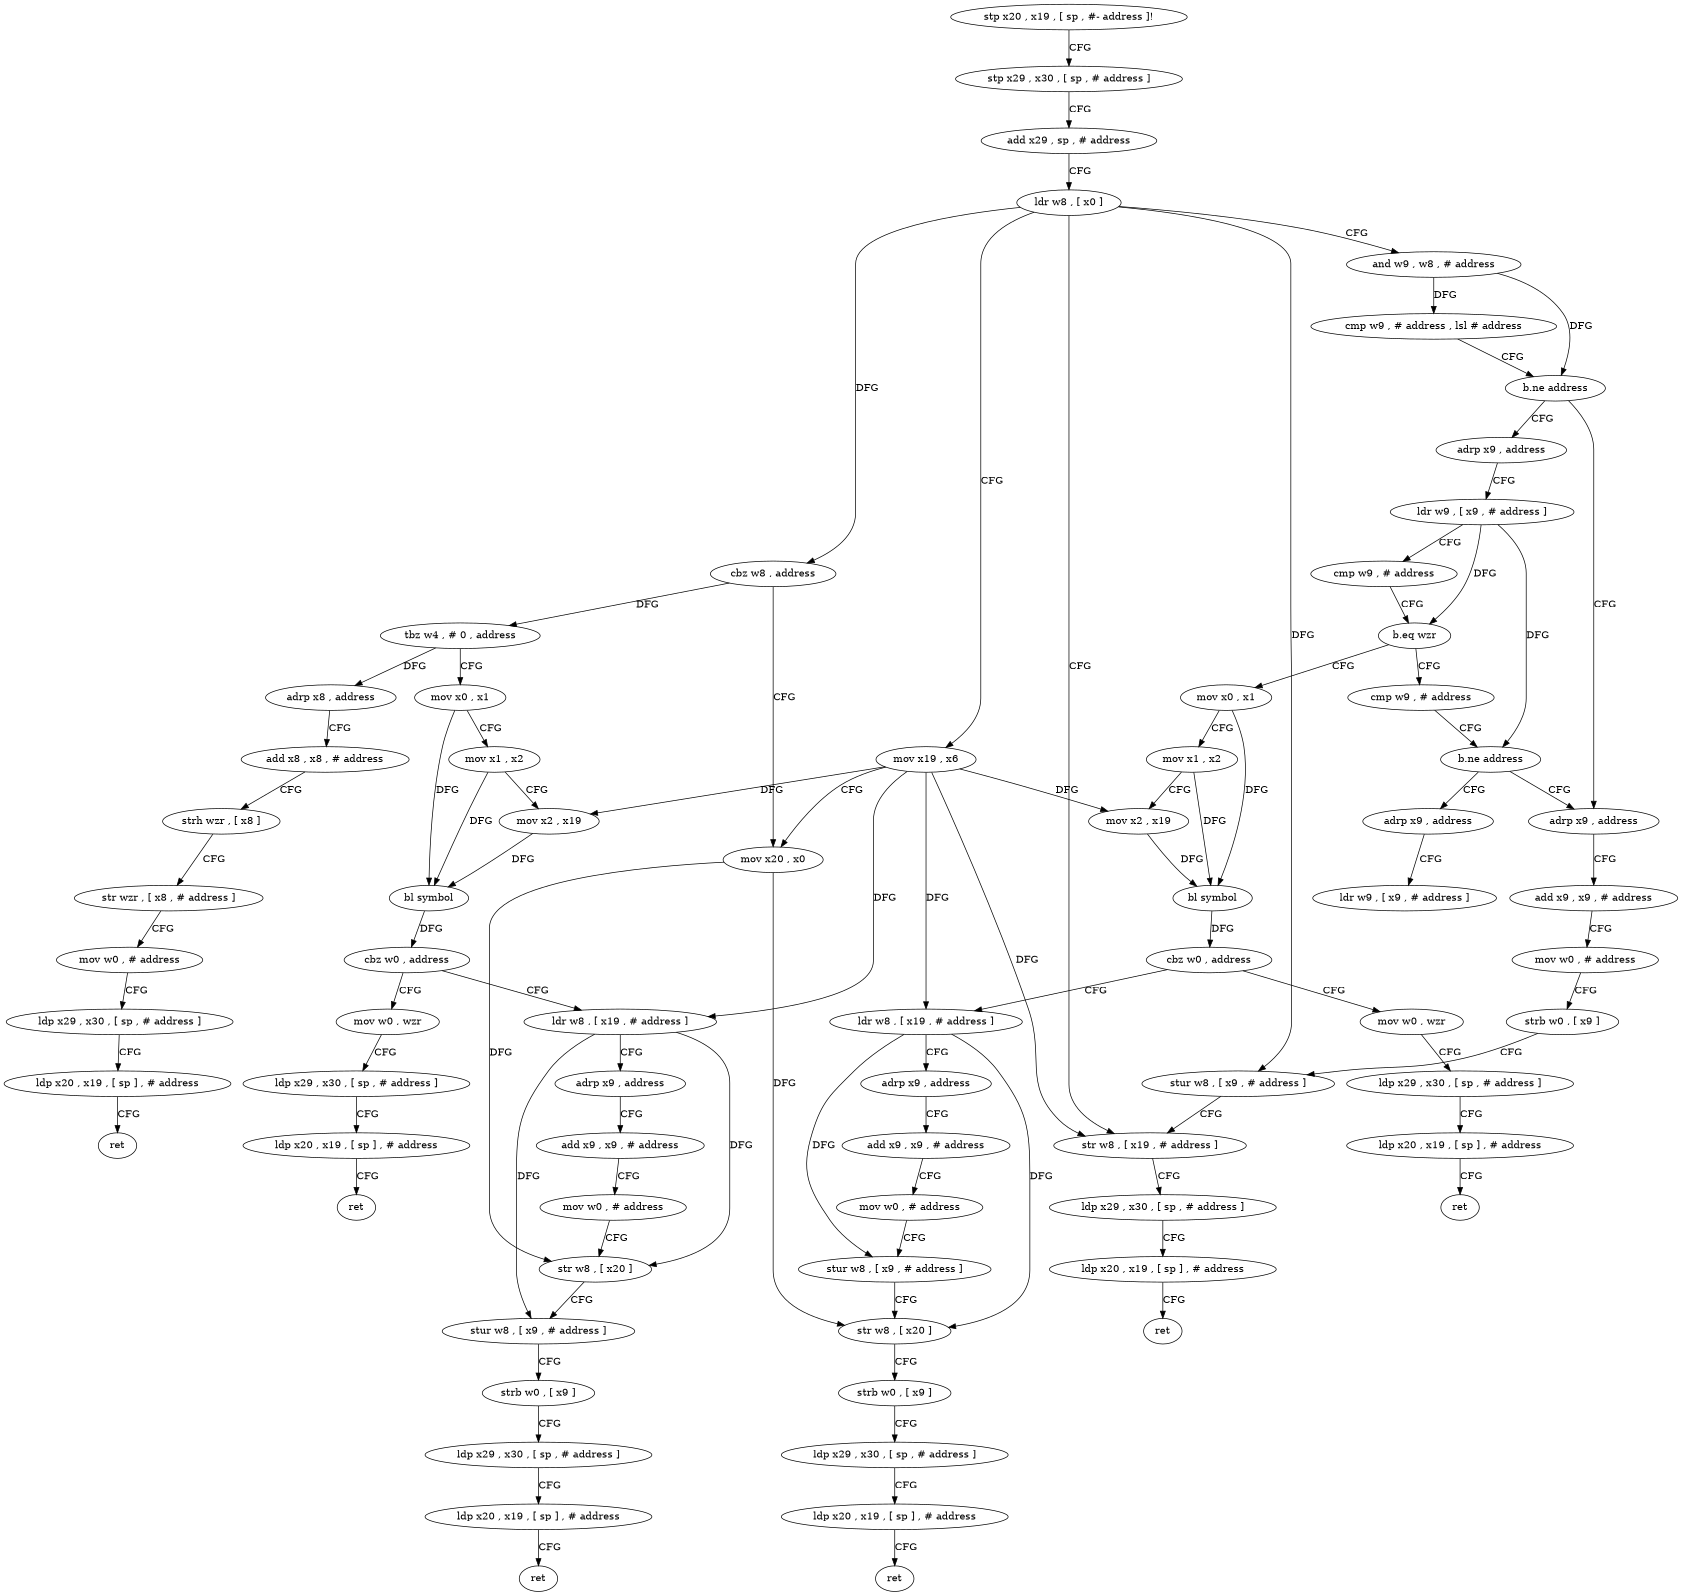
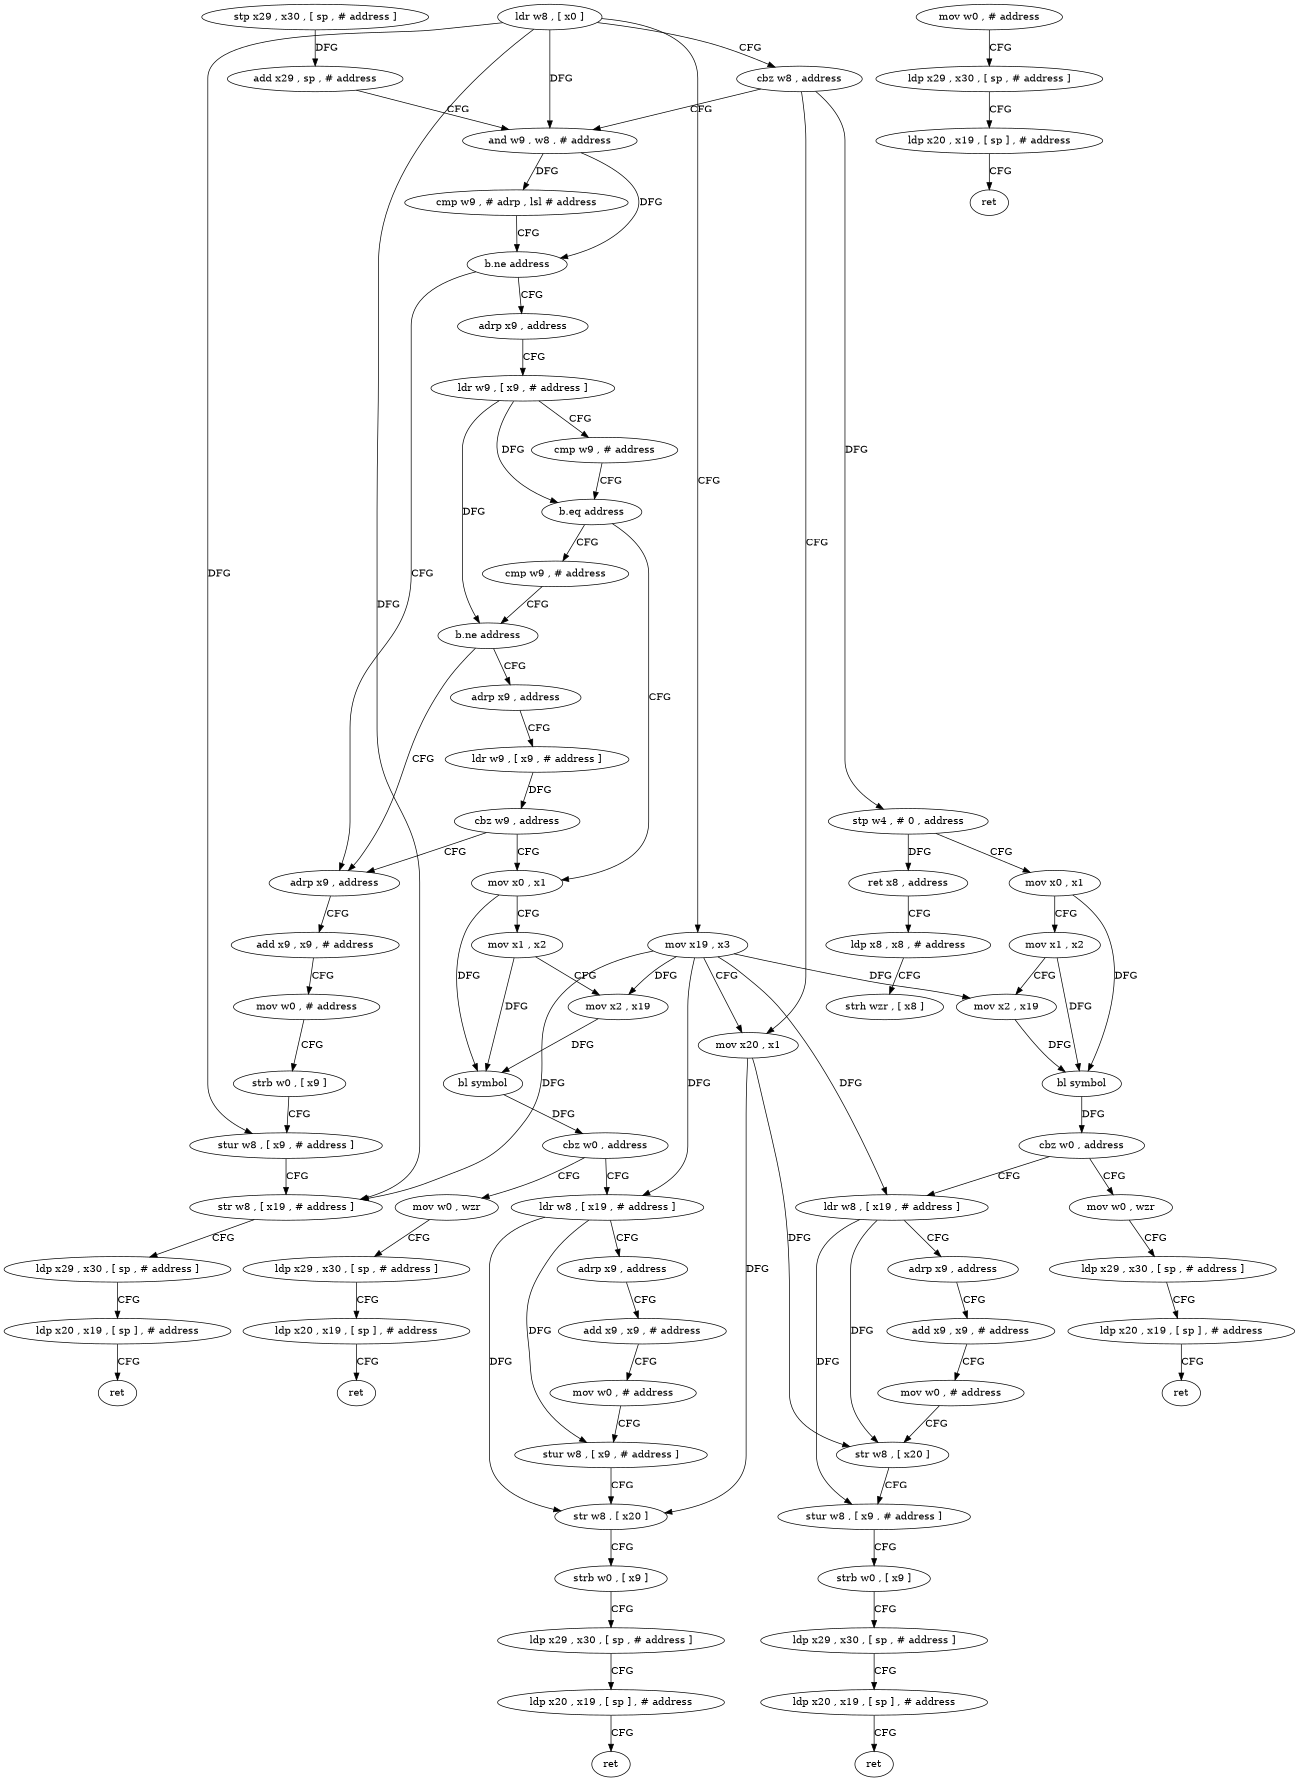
  digraph {
-   n1 [label="stp x20 , x19 , [ sp , #- address ]!"]
    n2 [label="stp x29 , x30 , [ sp , # address ]"]
    n3 [label="add x29 , sp , # address"]
    n4 [label="ldr w8 , [ x0 ]"]
-   n5 [label="mov x19 , x6"]
+   n5 [label="mov x19 , x3"]
    n6 [label="cbz w8 , address"]
    n7 [label="and w9 , w8 , # address"]
    n8 [label="stur w8 , [ x9 , # address ]"]
    n9 [label="str w8 , [ x19 , # address ]"]
-   n10 [label="mov x20 , x0"]
+   n10 [label="mov x20 , x1"]
    n11 [label="mov x2 , x19"]
    n12 [label="ldr w8 , [ x19 , # address ]"]
    n13 [label="mov x2 , x19"]
    n14 [label="ldr w8 , [ x19 , # address ]"]
-   n15 [label="tbz w4 , # 0 , address"]
-   n16 [label="cmp w9 , # address , lsl # address"]
+   n15 [label="stp w4 , # 0 , address"]
+   n16 [label="cmp w9 , # adrp , lsl # address"]
    n17 [label="b.ne address"]
    n18 [label="ldp x29 , x30 , [ sp , # address ]"]
    n19 [label="str w8 , [ x20 ]"]
    n20 [label="str w8 , [ x20 ]"]
    n21 [label="bl symbol"]
    n22 [label="adrp x9 , address"]
    n23 [label="stur w8 , [ x9 , # address ]"]
    n24 [label="bl symbol"]
    n25 [label="adrp x9 , address"]
    n26 [label="stur w8 , [ x9 , # address ]"]
    n27 [label="strb w0 , [ x9 ]"]
    n28 [label="mov x0 , x1"]
-   n29 [label="adrp x8 , address"]
+   n29 [label="ret x8 , address"]
    n30 [label="mov x1 , x2"]
-   n31 [label="add x8 , x8 , # address"]
+   n31 [label="ldp x8 , x8 , # address"]
    n32 [label="adrp x9 , address"]
    n33 [label="adrp x9 , address"]
    n34 [label="cbz w0 , address"]
    n35 [label="strh wzr , [ x8 ]"]
    n36 [label="add x9 , x9 , # address"]
    n37 [label="ldr w9 , [ x9 , # address ]"]
    n38 [label="mov w0 , # address"]
    n39 [label="cmp w9 , # address"]
-   n40 [label="b.eq wzr"]
+   n40 [label="b.eq address"]
    n41 [label="b.ne address"]
    n42 [label="mov w0 , wzr"]
    n43 [label="ldp x29 , x30 , [ sp , # address ]"]
    n44 [label="add x9 , x9 , # address"]
    n45 [label="strb w0 , [ x9 ]"]
    n46 [label="ldp x20 , x19 , [ sp ] , # address"]
-   n47 [label="str wzr , [ x8 , # address ]"]
    n48 [label="mov w0 , # address"]
    n49 [label="ldp x29 , x30 , [ sp , # address ]"]
    n50 [label="ldp x20 , x19 , [ sp ] , # address"]
    n51 [label=ret]
    n52 [label="strb w0 , [ x9 ]"]
    n53 [label="ldp x20 , x19 , [ sp ] , # address"]
    n54 [label=ret]
    n55 [label="mov x0 , x1"]
    n56 [label="cmp w9 , # address"]
    n57 [label="adrp x9 , address"]
    n58 [label="mov x1 , x2"]
    n59 [label="cbz w0 , address"]
    n60 [label="mov w0 , # address"]
    n61 [label="ldp x29 , x30 , [ sp , # address ]"]
    n62 [label="ldp x20 , x19 , [ sp ] , # address"]
    n63 [label=ret]
    n64 [label=ret]
    n65 [label="mov w0 , wzr"]
    n66 [label="ldp x29 , x30 , [ sp , # address ]"]
    n67 [label="add x9 , x9 , # address"]
    n68 [label="ldp x20 , x19 , [ sp ] , # address"]
    n69 [label="ldr w9 , [ x9 , # address ]"]
+   n70 [label="cbz w9 , address"]
    n71 [label="mov w0 , # address"]
    n72 [label="ldp x29 , x30 , [ sp , # address ]"]
    n73 [label="ldp x20 , x19 , [ sp ] , # address"]
    n74 [label=ret]
    n75 [label=ret]
-   n1 -> n2 [label=CFG]
-   n2 -> n3 [label=CFG]
-   n3 -> n4 [label=CFG]
+   n2 -> n3 [label=DFG]
+   n3 -> n7 [label=CFG]
    n4 -> n5 [label=CFG]
-   n4 -> n6 [label=DFG]
-   n4 -> n7 [label=CFG]
+   n4 -> n6 [label=CFG]
+   n4 -> n7 [label=DFG]
    n4 -> n8 [label=DFG]
-   n4 -> n9 [label=CFG]
+   n4 -> n9 [label=DFG]
    n5 -> n9 [label=DFG]
    n5 -> n10 [label=CFG]
    n5 -> n11 [label=DFG]
    n5 -> n12 [label=DFG]
    n5 -> n13 [label=DFG]
    n5 -> n14 [label=DFG]
+   n6 -> n7 [label=CFG]
    n6 -> n10 [label=CFG]
    n6 -> n15 [label=DFG]
    n7 -> n16 [label=DFG]
    n7 -> n17 [label=DFG]
    n8 -> n9 [label=CFG]
    n9 -> n18 [label=CFG]
    n10 -> n19 [label=DFG]
    n10 -> n20 [label=DFG]
    n11 -> n21 [label=DFG]
    n12 -> n19 [label=DFG]
    n12 -> n22 [label=CFG]
    n12 -> n23 [label=DFG]
    n13 -> n24 [label=DFG]
    n14 -> n20 [label=DFG]
    n14 -> n25 [label=CFG]
    n14 -> n26 [label=DFG]
    n15 -> n28 [label=CFG]
    n15 -> n29 [label=DFG]
    n16 -> n17 [label=CFG]
    n17 -> n32 [label=CFG]
    n17 -> n33 [label=CFG]
    n18 -> n53 [label=CFG]
    n19 -> n23 [label=CFG]
    n20 -> n27 [label=CFG]
    n21 -> n34 [label=DFG]
    n22 -> n44 [label=CFG]
    n23 -> n45 [label=CFG]
    n24 -> n59 [label=DFG]
    n25 -> n67 [label=CFG]
    n26 -> n20 [label=CFG]
    n27 -> n72 [label=CFG]
    n28 -> n21 [label=DFG]
    n28 -> n30 [label=CFG]
    n29 -> n31 [label=CFG]
    n30 -> n11 [label=CFG]
    n30 -> n21 [label=DFG]
    n31 -> n35 [label=CFG]
    n32 -> n36 [label=CFG]
    n33 -> n37 [label=CFG]
    n34 -> n12 [label=CFG]
    n34 -> n42 [label=CFG]
-   n35 -> n47 [label=CFG]
    n36 -> n38 [label=CFG]
    n37 -> n39 [label=CFG]
    n37 -> n40 [label=DFG]
    n37 -> n41 [label=DFG]
    n38 -> n52 [label=CFG]
    n39 -> n40 [label=CFG]
    n40 -> n55 [label=CFG]
    n40 -> n56 [label=CFG]
    n41 -> n32 [label=CFG]
    n41 -> n57 [label=CFG]
    n42 -> n43 [label=CFG]
    n43 -> n46 [label=CFG]
    n44 -> n60 [label=CFG]
    n45 -> n61 [label=CFG]
    n46 -> n64 [label=CFG]
-   n47 -> n48 [label=CFG]
    n48 -> n49 [label=CFG]
    n49 -> n50 [label=CFG]
    n50 -> n51 [label=CFG]
    n52 -> n8 [label=CFG]
    n53 -> n54 [label=CFG]
    n55 -> n24 [label=DFG]
    n55 -> n58 [label=CFG]
    n56 -> n41 [label=CFG]
    n57 -> n69 [label=CFG]
    n58 -> n13 [label=CFG]
    n58 -> n24 [label=DFG]
    n59 -> n14 [label=CFG]
    n59 -> n65 [label=CFG]
    n60 -> n19 [label=CFG]
    n61 -> n62 [label=CFG]
    n62 -> n63 [label=CFG]
    n65 -> n66 [label=CFG]
    n66 -> n68 [label=CFG]
    n67 -> n71 [label=CFG]
    n68 -> n75 [label=CFG]
+   n69 -> n70 [label=DFG]
+   n70 -> n32 [label=CFG]
+   n70 -> n55 [label=CFG]
    n71 -> n26 [label=CFG]
    n72 -> n73 [label=CFG]
    n73 -> n74 [label=CFG]
  }
